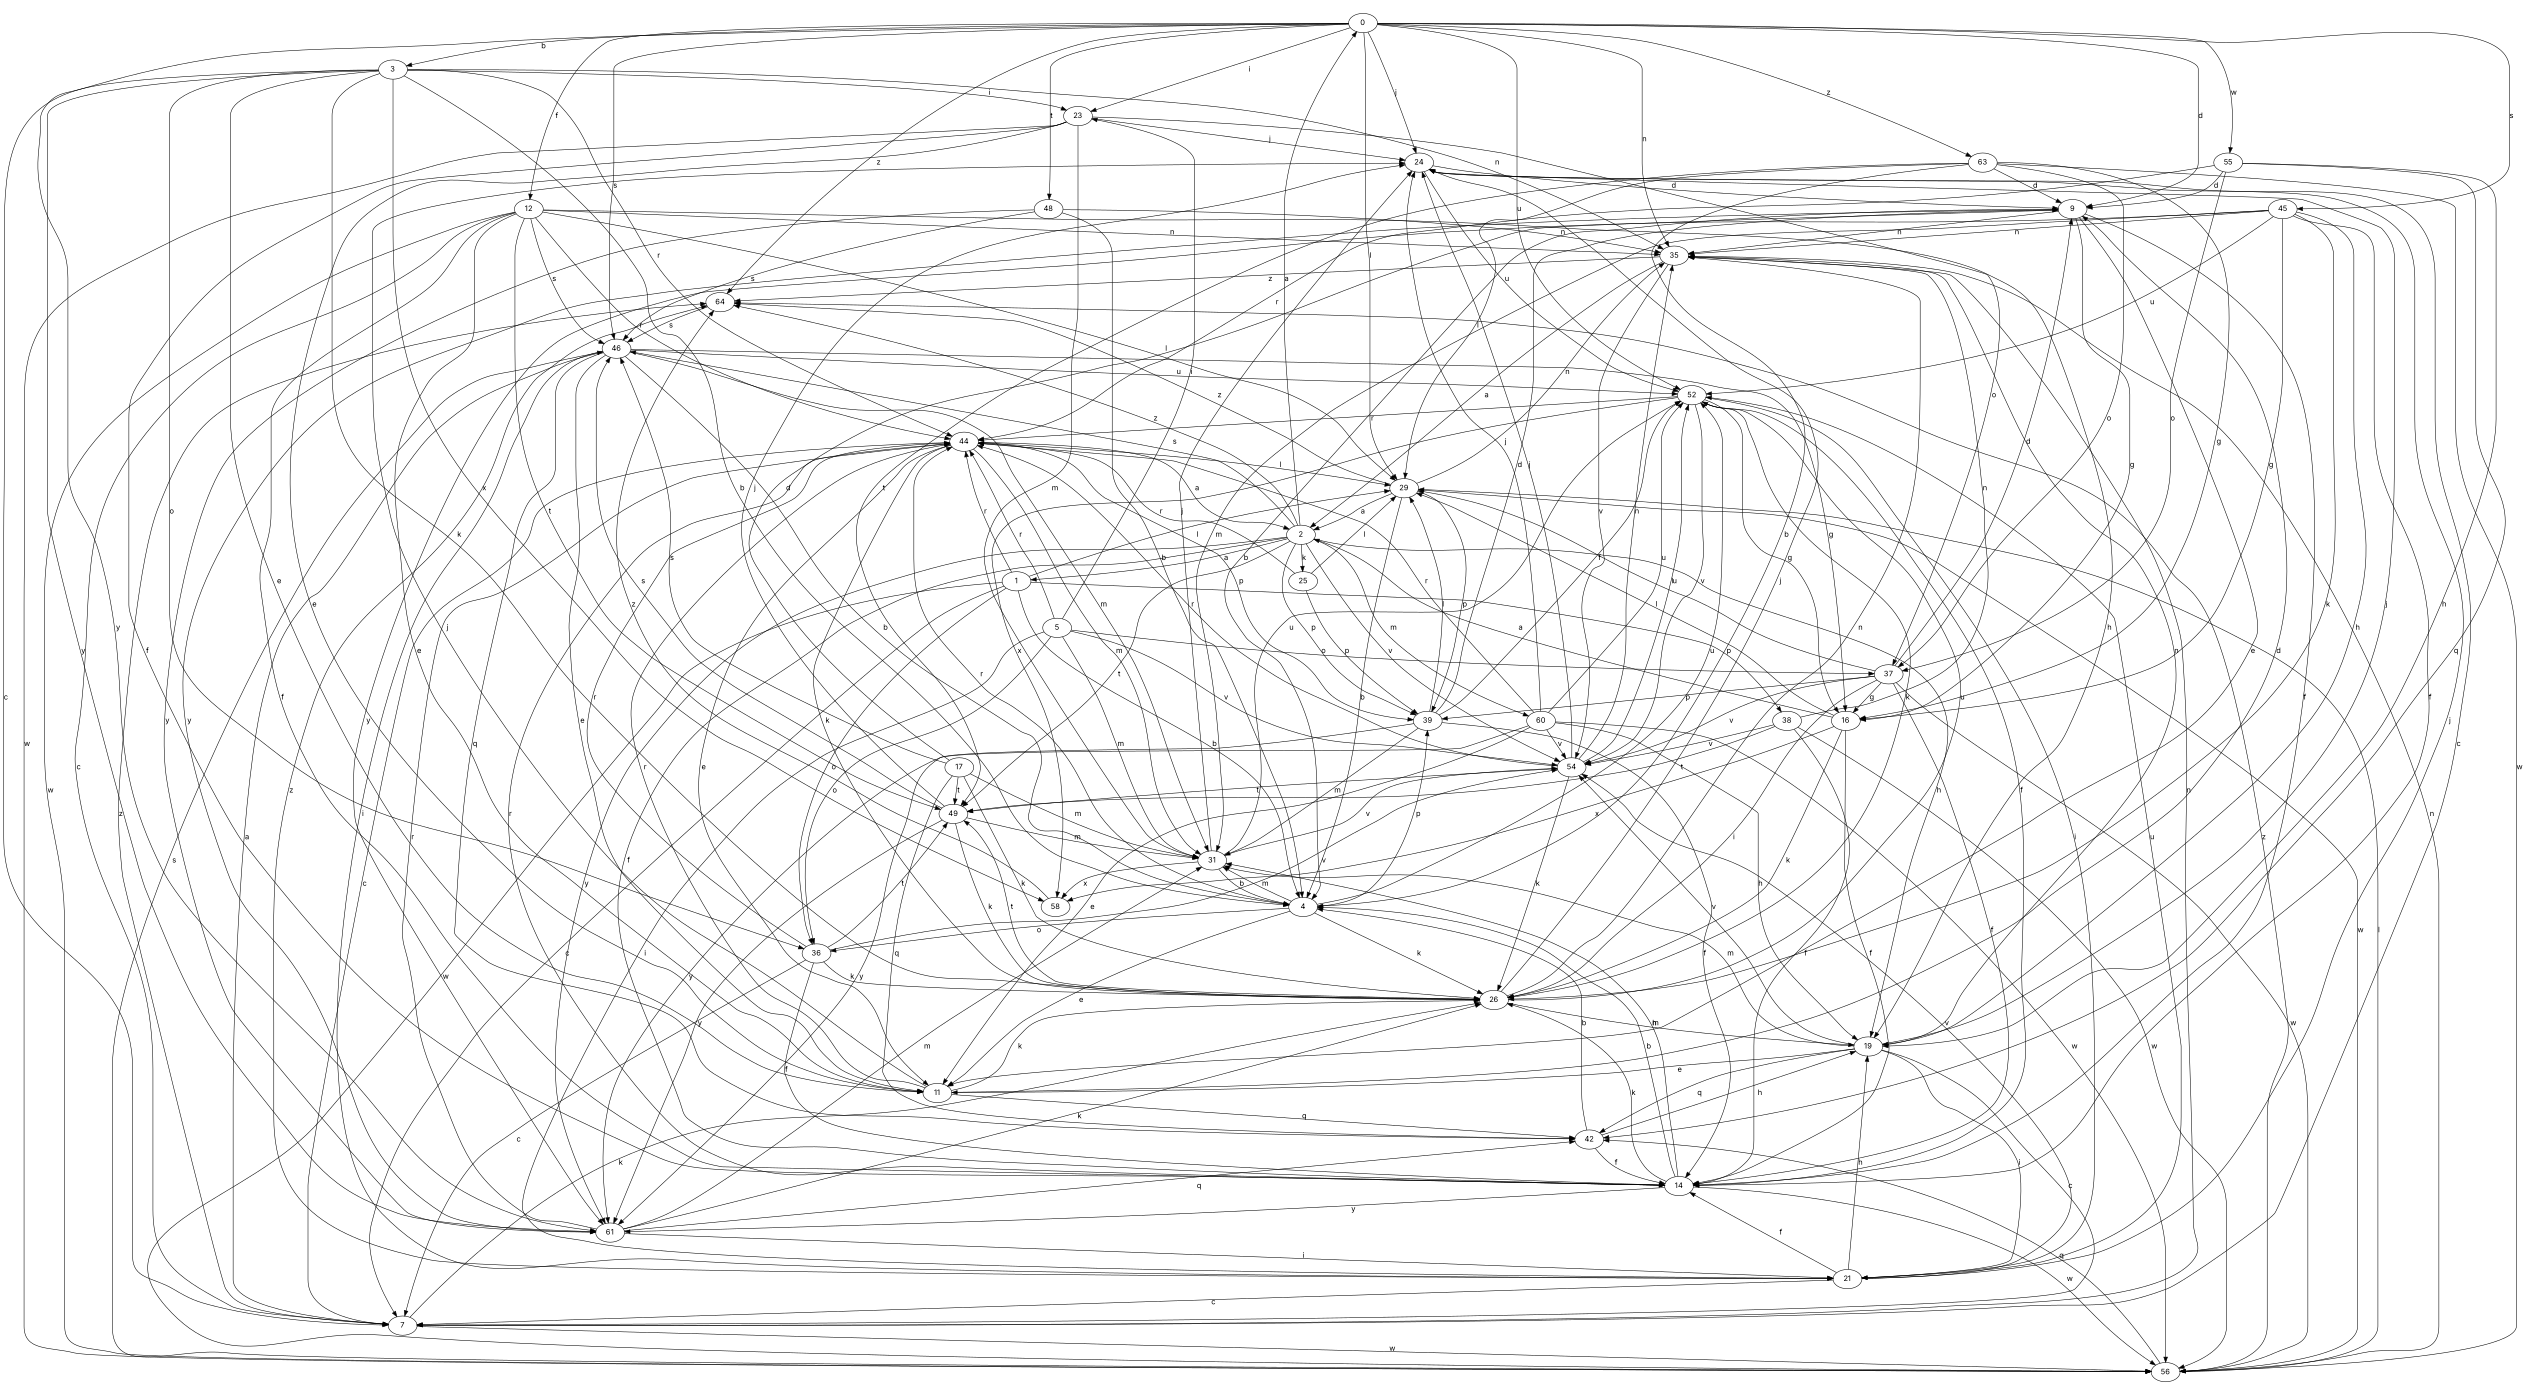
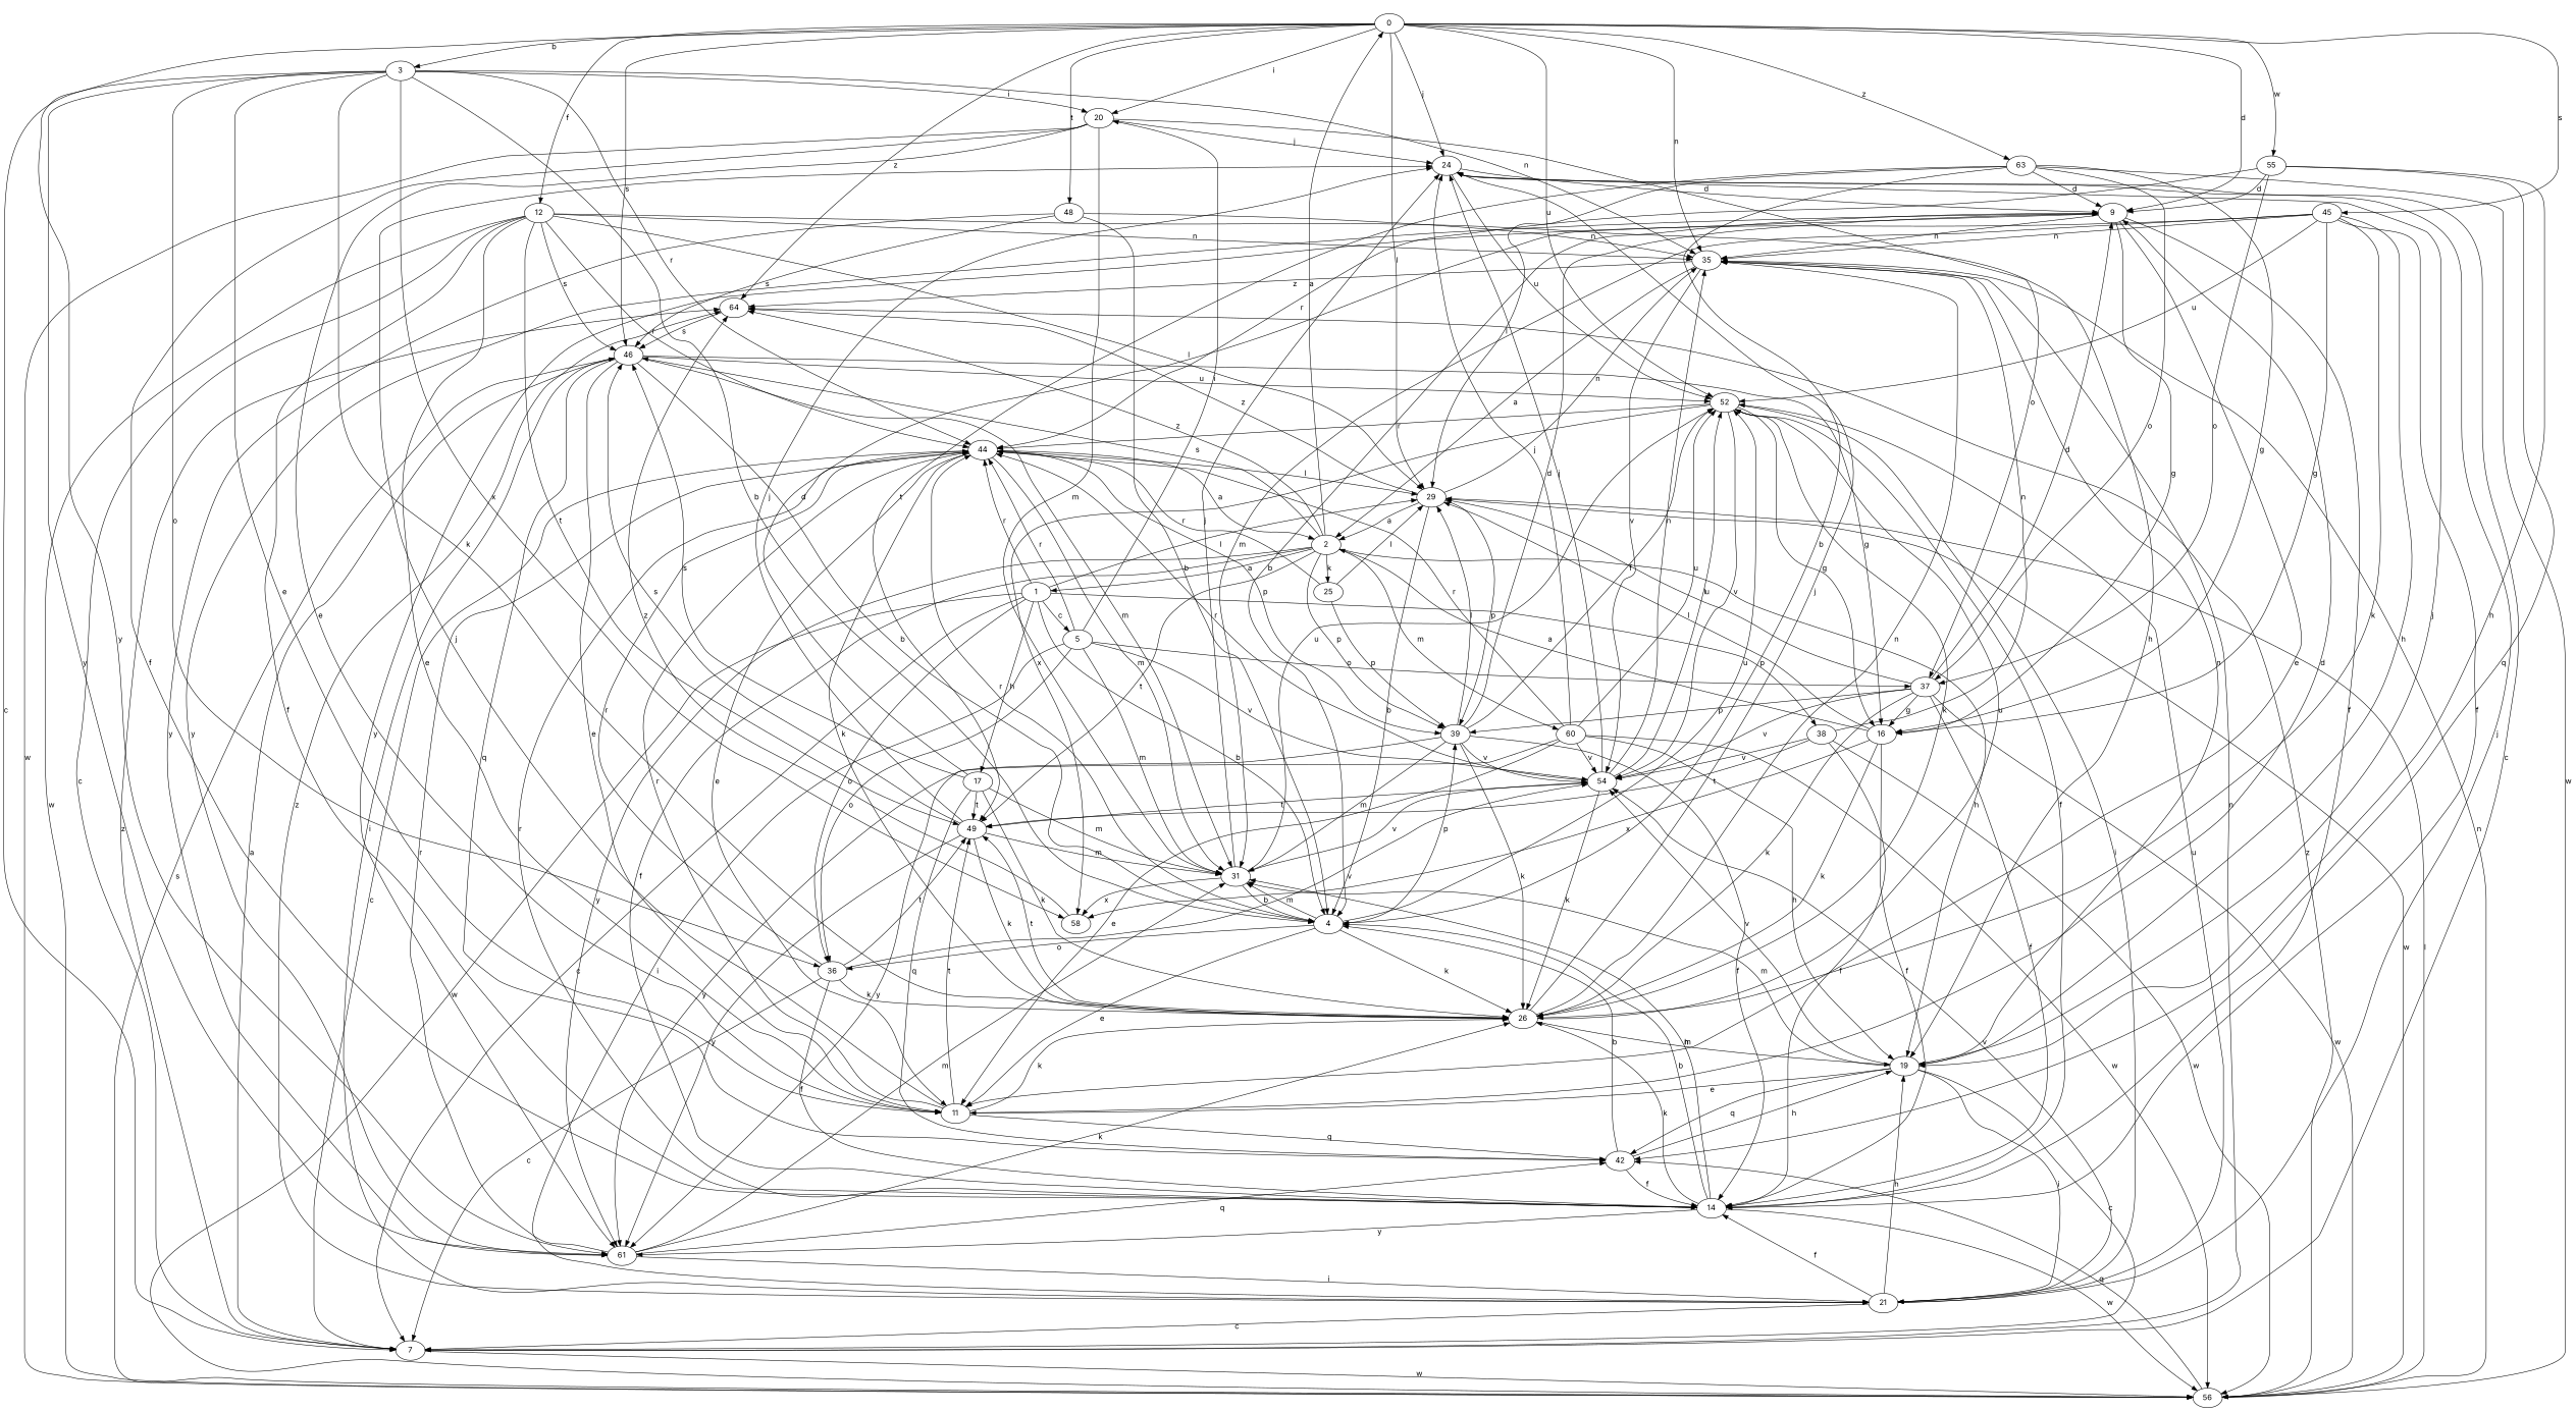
  strict digraph {
    fontname=Inter
    node [fontname=Inter]
    edge [fontname=Inter]
    0
    3
    9
    12
-   20 [label=23]
+   20
    24
    29
    35
    45
    46
    48
    52
    55
    61
    63
    64
    4
    7
    36
    44
    11
    26
    58
    14
    16
    56
    19
    49
    31
    37
    2
    39
    54
    21
    42
    1
    5
    17
    38
    25
    n41 [label=60]
    0 -> 3 [label=b]
    0 -> 9 [label=d]
    0 -> 12 [label=f]
    0 -> 20 [label=i]
    0 -> 24 [label=j]
    0 -> 29 [label=l]
    0 -> 35 [label=n]
    0 -> 45 [label=s]
    0 -> 46 [label=s]
    0 -> 48 [label=t]
    0 -> 52 [label=u]
    0 -> 55 [label=w]
    0 -> 61 [label=y]
    0 -> 63 [label=z]
    0 -> 64 [label=z]
    3 -> 20 [label=i]
    3 -> 35 [label=n]
    3 -> 61 [label=y]
    3 -> 4 [label=b]
    3 -> 7 [label=c]
    3 -> 36 [label=o]
    3 -> 44 [label=r]
    3 -> 11 [label=e]
    3 -> 26 [label=k]
    3 -> 58 [label=x]
    9 -> 35 [label=n]
    9 -> 61 [label=y]
    9 -> 4 [label=b]
    9 -> 11 [label=e]
    9 -> 14 [label=f]
    9 -> 16 [label=g]
    12 -> 29 [label=l]
    12 -> 35 [label=n]
    12 -> 46 [label=s]
    12 -> 7 [label=c]
    12 -> 44 [label=r]
    12 -> 11 [label=e]
    12 -> 14 [label=f]
    12 -> 56 [label=w]
    12 -> 19 [label=h]
    12 -> 49 [label=t]
    20 -> 24 [label=j]
    20 -> 11 [label=e]
    20 -> 14 [label=f]
    20 -> 56 [label=w]
    20 -> 31 [label=m]
    20 -> 37 [label=o]
    24 -> 9 [label=d]
    24 -> 52 [label=u]
    24 -> 7 [label=c]
    29 -> 35 [label=n]
    29 -> 64 [label=z]
    29 -> 4 [label=b]
    29 -> 56 [label=w]
    29 -> 2 [label=a]
    29 -> 39 [label=p]
    35 -> 64 [label=z]
    35 -> 2 [label=a]
    35 -> 54 [label=v]
    45 -> 35 [label=n]
    45 -> 52 [label=u]
    45 -> 61 [label=y]
    45 -> 26 [label=k]
    45 -> 14 [label=f]
    45 -> 16 [label=g]
    45 -> 19 [label=h]
    45 -> 31 [label=m]
    46 -> 52 [label=u]
    46 -> 4 [label=b]
    46 -> 7 [label=a]
    46 -> 11 [label=e]
    46 -> 16 [label=g]
    46 -> 31 [label=m]
    46 -> 21 [label=i]
    46 -> 42 [label=q]
    48 -> 35 [label=n]
    48 -> 46 [label=s]
    48 -> 61 [label=y]
    48 -> 4 [label=b]
    52 -> 44 [label=r]
    52 -> 26 [label=k]
    52 -> 58 [label=x]
    52 -> 14 [label=f]
    52 -> 16 [label=g]
    52 -> 54 [label=v]
    52 -> 21 [label=i]
    55 -> 9 [label=d]
    55 -> 44 [label=r]
    55 -> 19 [label=h]
    55 -> 37 [label=o]
    55 -> 42 [label=q]
    61 -> 44 [label=r]
    61 -> 26 [label=k]
    61 -> 31 [label=m]
    61 -> 21 [label=i]
    61 -> 42 [label=q]
    63 -> 9 [label=d]
    63 -> 29 [label=l]
    63 -> 4 [label=b]
    63 -> 16 [label=g]
    63 -> 56 [label=w]
    63 -> 49 [label=t]
    63 -> 37 [label=o]
    64 -> 46 [label=s]
    4 -> 52 [label=u]
    4 -> 36 [label=o]
    4 -> 44 [label=r]
    4 -> 11 [label=e]
    4 -> 26 [label=k]
    4 -> 31 [label=m]
    4 -> 39 [label=p]
    7 -> 35 [label=n]
    7 -> 64 [label=z]
-   7 -> 26 [label=k]
+   39 -> 26 [label=k]
    7 -> 56 [label=w]
    36 -> 7 [label=c]
    36 -> 44 [label=r]
    36 -> 26 [label=k]
    36 -> 14 [label=f]
    36 -> 49 [label=t]
    36 -> 54 [label=v]
    44 -> 29 [label=l]
    44 -> 7 [label=c]
    44 -> 11 [label=e]
    44 -> 26 [label=k]
    44 -> 31 [label=m]
    44 -> 2 [label=a]
    44 -> 39 [label=p]
    11 -> 9 [label=d]
    11 -> 24 [label=j]
    11 -> 44 [label=r]
    11 -> 26 [label=k]
+   11 -> 49 [label=t]
    11 -> 42 [label=q]
    26 -> 24 [label=j]
    26 -> 35 [label=n]
    26 -> 52 [label=u]
    26 -> 19 [label=h]
    26 -> 49 [label=t]
    58 -> 64 [label=z]
    14 -> 61 [label=y]
    14 -> 4 [label=b]
    14 -> 44 [label=r]
    14 -> 26 [label=k]
    14 -> 56 [label=w]
    14 -> 31 [label=m]
    16 -> 29 [label=l]
    16 -> 26 [label=k]
    16 -> 58 [label=x]
    16 -> 14 [label=f]
    16 -> 2 [label=a]
    56 -> 29 [label=l]
    56 -> 35 [label=n]
    56 -> 46 [label=s]
    56 -> 64 [label=z]
    56 -> 42 [label=q]
    19 -> 24 [label=j]
    19 -> 35 [label=n]
    19 -> 7 [label=c]
    19 -> 11 [label=e]
    19 -> 31 [label=m]
    19 -> 54 [label=v]
    19 -> 21 [label=i]
    19 -> 42 [label=q]
    49 -> 24 [label=j]
    49 -> 46 [label=s]
    49 -> 61 [label=y]
    49 -> 26 [label=k]
    49 -> 31 [label=m]
    31 -> 24 [label=j]
    31 -> 52 [label=u]
    31 -> 4 [label=b]
    31 -> 58 [label=x]
    31 -> 54 [label=v]
    37 -> 9 [label=d]
    37 -> 29 [label=l]
-   37 -> 26 [label=i]
+   37 -> 26 [label=k]
    37 -> 14 [label=f]
    37 -> 16 [label=g]
    37 -> 56 [label=w]
    37 -> 39 [label=p]
    37 -> 54 [label=v]
    2 -> 0 [label=a]
    2 -> 46 [label=s]
    2 -> 61 [label=y]
    2 -> 64 [label=z]
    2 -> 14 [label=f]
    2 -> 19 [label=h]
    2 -> 49 [label=t]
    2 -> 39 [label=p]
-   2 -> 54 [label=v]
+   39 -> 54 [label=v]
    2 -> 1 [label=a]
    2 -> 25 [label=k]
    2 -> n41 [label=m]
    39 -> 9 [label=d]
    39 -> 29 [label=l]
    39 -> 52 [label=f]
    39 -> 61 [label=y]
    39 -> 14 [label=f]
    39 -> 31 [label=m]
    54 -> 24 [label=j]
    54 -> 35 [label=n]
    54 -> 52 [label=u]
    54 -> 44 [label=r]
    54 -> 26 [label=k]
    54 -> 49 [label=t]
    21 -> 24 [label=j]
    21 -> 52 [label=u]
    21 -> 64 [label=z]
    21 -> 7 [label=c]
    21 -> 14 [label=f]
    21 -> 19 [label=h]
    21 -> 54 [label=v]
    42 -> 4 [label=b]
    42 -> 14 [label=f]
    42 -> 19 [label=h]
    1 -> 29 [label=l]
    1 -> 4 [label=b]
    1 -> 7 [label=c]
    1 -> 36 [label=o]
    1 -> 44 [label=r]
    1 -> 56 [label=w]
+   1 -> 5 [label=c]
+   1 -> 17 [label=h]
    1 -> 38 [label=p]
    5 -> 20 [label=i]
    5 -> 36 [label=o]
    5 -> 44 [label=r]
    5 -> 31 [label=m]
    5 -> 37 [label=o]
    5 -> 54 [label=v]
    5 -> 21 [label=i]
    17 -> 9 [label=d]
    17 -> 46 [label=s]
    17 -> 26 [label=k]
    17 -> 49 [label=t]
    17 -> 31 [label=m]
    17 -> 42 [label=q]
    38 -> 35 [label=n]
    38 -> 14 [label=f]
    38 -> 56 [label=w]
    38 -> 49 [label=t]
    38 -> 54 [label=v]
    25 -> 29 [label=l]
    25 -> 44 [label=r]
    25 -> 39 [label=p]
    n41 -> 24 [label=j]
    n41 -> 52 [label=u]
    n41 -> 61 [label=y]
    n41 -> 44 [label=r]
    n41 -> 11 [label=e]
    n41 -> 56 [label=w]
    n41 -> 19 [label=h]
    n41 -> 54 [label=v]
  }
